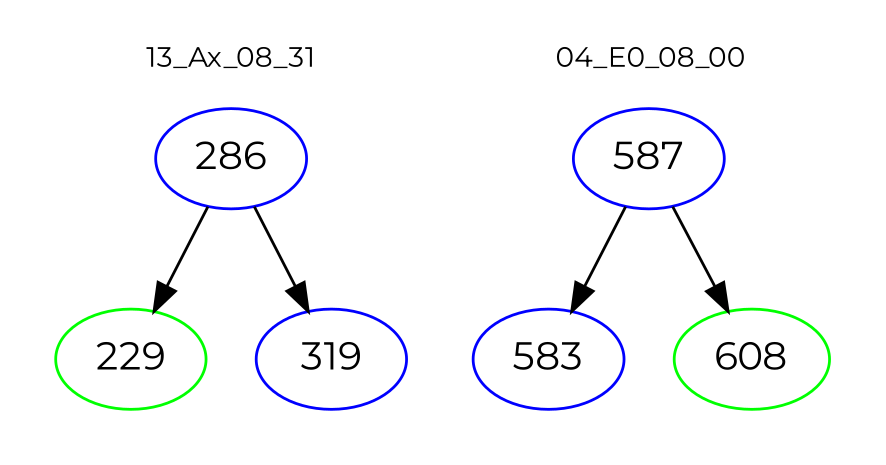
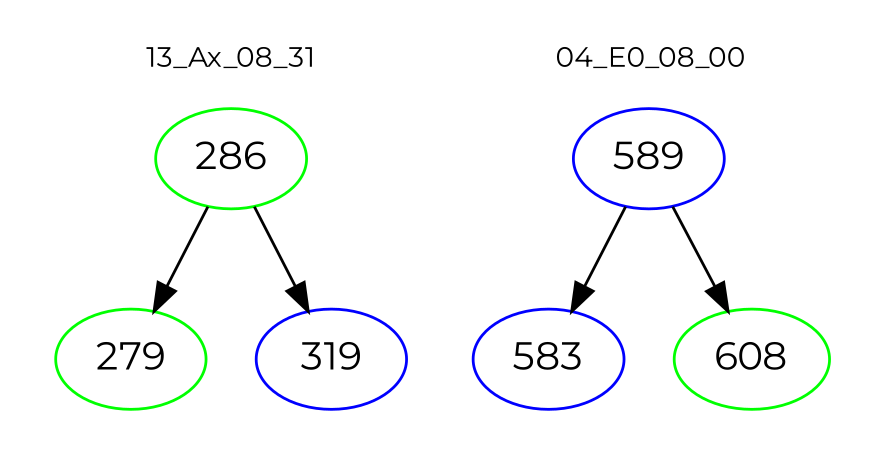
  digraph {
    fontname=Montserrat
    node [color=blue fontname=Montserrat]
    edge [color=black fontname=Montserrat]
-   n1 [label=286]
-   n2 [color=green label=229]
+   n1 [color=green label=286]
+   n2 [color=green label=279]
    n3 [label=319]
-   n4 [label=587]
+   n4 [label=589]
    n5 [label=583]
    n6 [color=green label=608]
    subgraph cluster_1 {
      color=white
      fontsize=10
      label="13_Ax_08_31"
      n1
      n2
      n3
    }
    subgraph cluster_2 {
      color=white
      fontsize=10
      label="04_E0_08_00"
      n4
      n5
      n6
    }
    n1 -> n2
    n1 -> n3
    n4 -> n5
    n4 -> n6
  }
